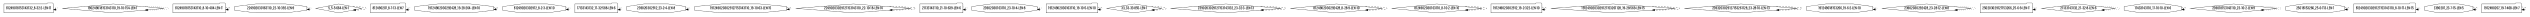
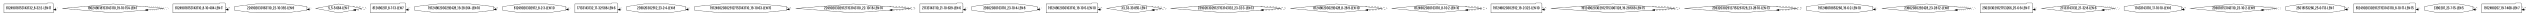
  digraph {
    fontname=Oswald
    node [fontname=Oswald shape=diamond]
    edge [fontname=Oswald style=dashed]
    "81249018153143132_8-32:2-LEN:11" [shape=folder]
    n2 [label="190249018153143110_19-10:154-LEN:11"]
    "81249018153143110_8-10:404-LEN:11" [shape=folder]
    "224902030163110_22-10:392-LEN:9" [shape=octagon]
    "5_5-5:664-LEN:1"
    "812490207_8-7:13-LEN:7" [shape=folder]
    "19124902030292428_19-28:264-LEN:10" [shape=octagon]
    "81249020302912_8-2:3-LEN:10" [shape=octagon]
    "17133143132_17-32:588-LEN:6" [shape=folder]
    "239020302912_23-2:4-LEN:8" [shape=octagon]
    "1912490203029127153143110_19-10:63-LEN:15" [shape=octagon]
    "22490203029127153143110_22-10:18-LEN:14"
    "21133143110_21-10:639-LEN:6" [shape=folder]
    "23902030163110_23-10:4-LEN:8" [shape=octagon]
    "19124902030163110_19-10:5-LEN:10" [shape=folder]
    "33_33-33:855-LEN:1"
    "2390203029127153143132_23-32:3-LEN:13"
    "8124902030292428_8-28:9-LEN:10"
    "8124902030163110_8-10:2-LEN:10"
    "191249020302912_19-2:322-LEN:10" [shape=folder]
-   "1912490203029127153261128_19-28:569-LEN:15"
+   "1912490203029127153261128_19-28:569-LEN:15" [label="1912490203029127153061128_19-28:569-LEN:15"]
    n22 [label="2393203029127153261128_23-28:10-LEN:13"]
-   "191249018153266_19-6:2-LEN:10" [shape=octagon]
+   "191249018153266_19-6:2-LEN:10" [shape=octagon label="191249018853266_19-6:2-LEN:10"]
    "23902030292428_23-28:12-LEN:8"
    "250203029127153266_25-6:9-LEN:11" [shape=folder]
    "21133143132_21-32:8-LEN:6"
    n27 [label="17433143110_17-10:10-LEN:6" shape=octagon]
    "239018153143110_23-10:2-LEN:9"
    "25018153266_25-6:713-LEN:7" [shape=octagon]
    "812490203029127153143110_8-10:71-LEN:15" [shape=folder]
    "2390207_23-7:15-LEN:5" [shape=octagon]
    "1912490207_19-7:468-LEN:7" [shape=folder]
    "81249018153143132_8-32:2-LEN:11" -> "81249018153143132_8-32:2-LEN:11" [style=dotted]
    n2 -> n2 [style=dotted]
    "81249018153143110_8-10:404-LEN:11" -> "81249018153143110_8-10:404-LEN:11"
    "224902030163110_22-10:392-LEN:9" -> "224902030163110_22-10:392-LEN:9" [style=dotted]
    "5_5-5:664-LEN:1" -> "5_5-5:664-LEN:1"
    "812490207_8-7:13-LEN:7" -> "812490207_8-7:13-LEN:7" [style=dotted]
    "19124902030292428_19-28:264-LEN:10" -> "19124902030292428_19-28:264-LEN:10"
    "81249020302912_8-2:3-LEN:10" -> "81249020302912_8-2:3-LEN:10" [style=dotted]
    "17133143132_17-32:588-LEN:6" -> "17133143132_17-32:588-LEN:6" [style=dotted]
    "239020302912_23-2:4-LEN:8" -> "239020302912_23-2:4-LEN:8" [style=dotted]
    "1912490203029127153143110_19-10:63-LEN:15" -> "1912490203029127153143110_19-10:63-LEN:15"
    "22490203029127153143110_22-10:18-LEN:14" -> "22490203029127153143110_22-10:18-LEN:14"
    "21133143110_21-10:639-LEN:6" -> "21133143110_21-10:639-LEN:6" [style=dotted]
    "23902030163110_23-10:4-LEN:8" -> "23902030163110_23-10:4-LEN:8" [style=dotted]
    "19124902030163110_19-10:5-LEN:10" -> "19124902030163110_19-10:5-LEN:10"
    "33_33-33:855-LEN:1" -> "33_33-33:855-LEN:1"
    "2390203029127153143132_23-32:3-LEN:13" -> "2390203029127153143132_23-32:3-LEN:13"
    "8124902030292428_8-28:9-LEN:10" -> "8124902030292428_8-28:9-LEN:10"
    "8124902030163110_8-10:2-LEN:10" -> "8124902030163110_8-10:2-LEN:10"
    "191249020302912_19-2:322-LEN:10" -> "191249020302912_19-2:322-LEN:10"
    "1912490203029127153261128_19-28:569-LEN:15" -> "1912490203029127153261128_19-28:569-LEN:15"
    n22 -> n22
    "191249018153266_19-6:2-LEN:10" -> "191249018153266_19-6:2-LEN:10" [style=dotted]
    "23902030292428_23-28:12-LEN:8" -> "23902030292428_23-28:12-LEN:8" [style=dotted]
    "250203029127153266_25-6:9-LEN:11" -> "250203029127153266_25-6:9-LEN:11" [style=dotted]
    "21133143132_21-32:8-LEN:6" -> "21133143132_21-32:8-LEN:6" [style=dotted]
    n27 -> n27
    "239018153143110_23-10:2-LEN:9" -> "239018153143110_23-10:2-LEN:9" [style=dotted]
    "25018153266_25-6:713-LEN:7" -> "25018153266_25-6:713-LEN:7"
    "812490203029127153143110_8-10:71-LEN:15" -> "812490203029127153143110_8-10:71-LEN:15" [style=dotted]
    "2390207_23-7:15-LEN:5" -> "2390207_23-7:15-LEN:5"
    "1912490207_19-7:468-LEN:7" -> "1912490207_19-7:468-LEN:7"
  }
